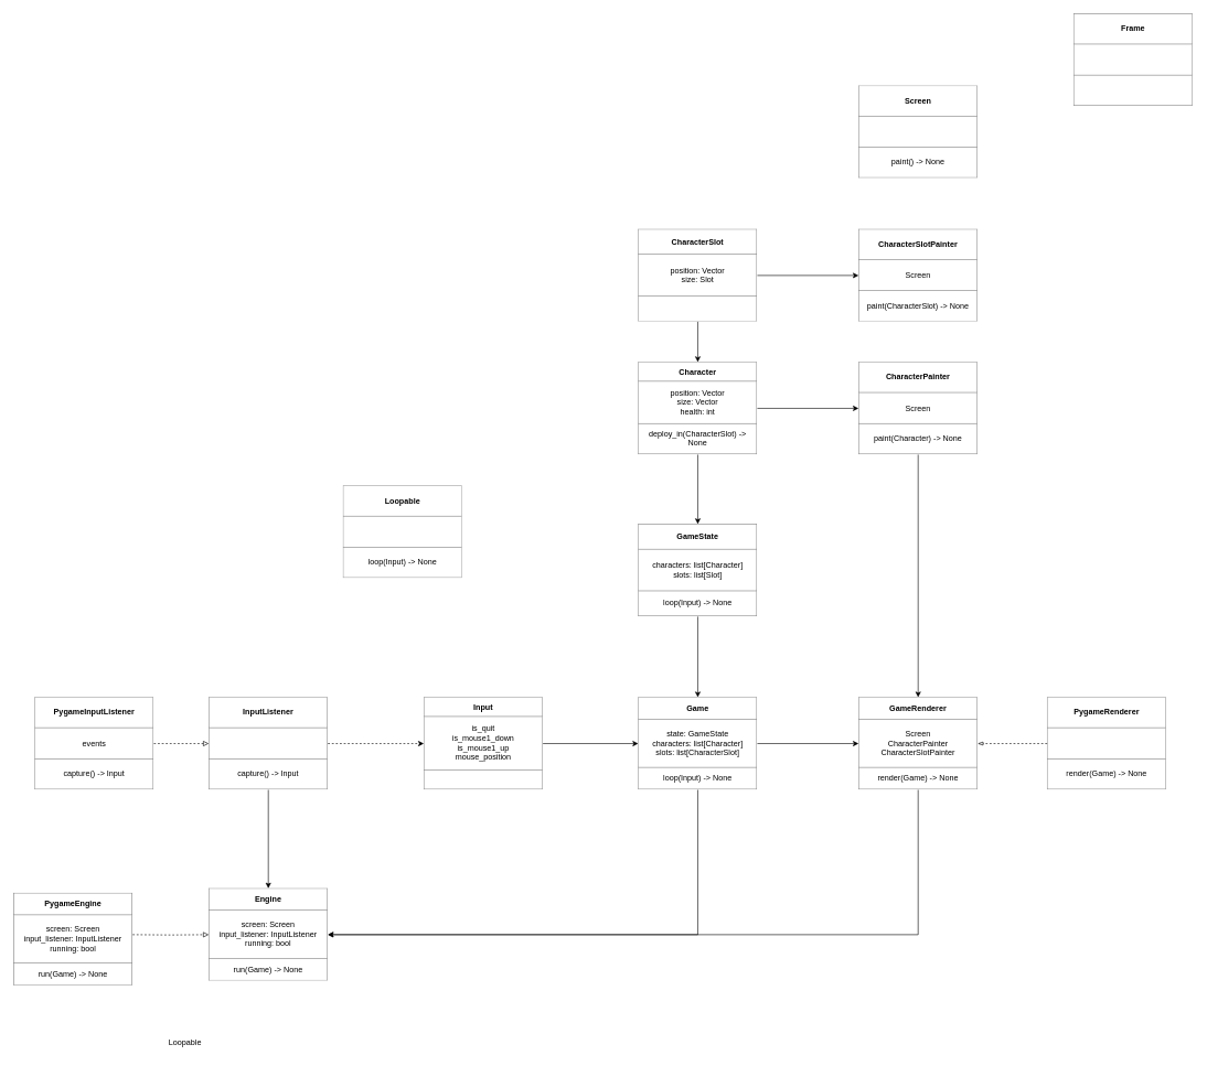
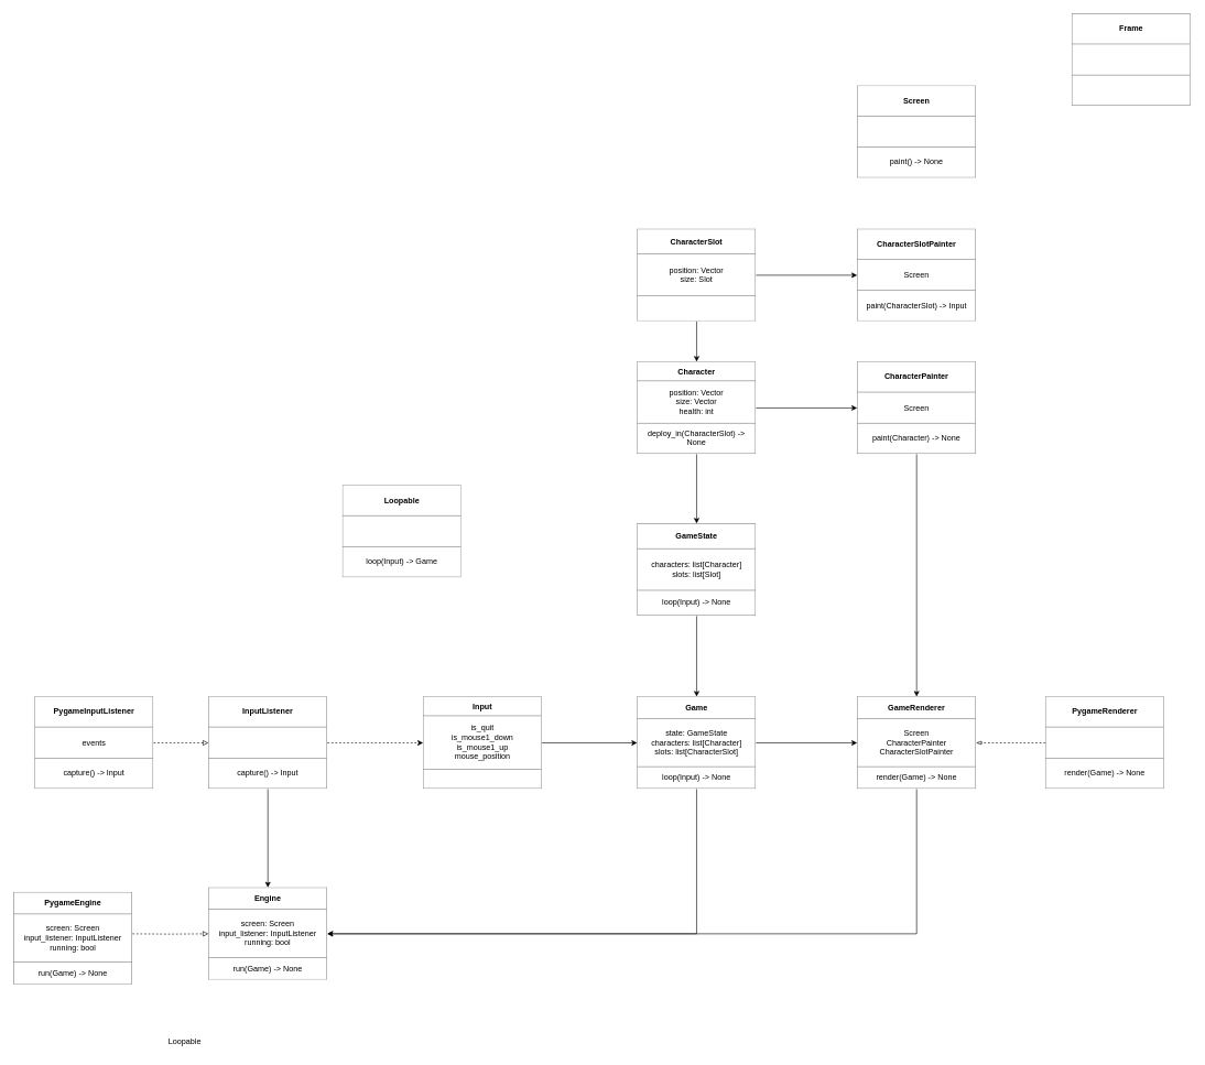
  <mxCell id="0" />
  <mxCell id="1" parent="0" />
  <mxCell id="2" style="edgeStyle=orthogonalEdgeStyle;rounded=0;orthogonalLoop=1;jettySize=auto;html=1;" edge="1" parent="1" source="3" target="11"><mxGeometry relative="1" as="geometry" /></mxCell>
  <mxCell id="3" value="&lt;table border=&quot;1&quot; width=&quot;100%&quot; height=&quot;100%&quot; cellpadding=&quot;4&quot; style=&quot;width:100%;height:100%;border-collapse:collapse;&quot;&gt;&lt;tbody&gt;&lt;tr&gt;&lt;th align=&quot;center&quot;&gt;Input&lt;/th&gt;&lt;/tr&gt;&lt;tr&gt;&lt;td align=&quot;center&quot;&gt;is_quit&lt;br&gt;is_mouse1_down&lt;br&gt;is_mouse1_up&lt;br&gt;mouse_position&lt;/td&gt;&lt;/tr&gt;&lt;tr&gt;&lt;td align=&quot;center&quot;&gt;&lt;br&gt;&lt;/td&gt;&lt;/tr&gt;&lt;/tbody&gt;&lt;/table&gt;" style="text;html=1;whiteSpace=wrap;strokeColor=none;fillColor=none;overflow=fill;" vertex="1" parent="1"><mxGeometry x="640" y="1054" width="180" height="140" as="geometry" /></mxCell>
  <mxCell id="4" style="edgeStyle=orthogonalEdgeStyle;rounded=0;orthogonalLoop=1;jettySize=auto;html=1;dashed=1;" edge="1" parent="1" source="6" target="3"><mxGeometry relative="1" as="geometry" /></mxCell>
  <mxCell id="5" style="edgeStyle=orthogonalEdgeStyle;rounded=0;orthogonalLoop=1;jettySize=auto;html=1;" edge="1" parent="1" source="6" target="14"><mxGeometry relative="1" as="geometry" /></mxCell>
  <mxCell id="6" value="&lt;table border=&quot;1&quot; width=&quot;100%&quot; height=&quot;100%&quot; cellpadding=&quot;4&quot; style=&quot;width:100%;height:100%;border-collapse:collapse;&quot;&gt;&lt;tbody&gt;&lt;tr&gt;&lt;th align=&quot;center&quot;&gt;InputListener&lt;/th&gt;&lt;/tr&gt;&lt;tr&gt;&lt;td align=&quot;center&quot;&gt;&lt;br&gt;&lt;/td&gt;&lt;/tr&gt;&lt;tr&gt;&lt;td align=&quot;center&quot;&gt;capture() -&amp;gt; Input&lt;/td&gt;&lt;/tr&gt;&lt;/tbody&gt;&lt;/table&gt;" style="text;html=1;whiteSpace=wrap;strokeColor=none;fillColor=none;overflow=fill;" vertex="1" parent="1"><mxGeometry x="315" y="1054" width="180" height="140" as="geometry" /></mxCell>
  <mxCell id="7" style="edgeStyle=orthogonalEdgeStyle;rounded=0;orthogonalLoop=1;jettySize=auto;html=1;endArrow=block;endFill=0;dashed=1;" edge="1" parent="1" source="8" target="6"><mxGeometry relative="1" as="geometry" /></mxCell>
  <mxCell id="8" value="&lt;table border=&quot;1&quot; width=&quot;100%&quot; height=&quot;100%&quot; cellpadding=&quot;4&quot; style=&quot;width:100%;height:100%;border-collapse:collapse;&quot;&gt;&lt;tbody&gt;&lt;tr&gt;&lt;th align=&quot;center&quot;&gt;PygameInputListener&lt;/th&gt;&lt;/tr&gt;&lt;tr&gt;&lt;td align=&quot;center&quot;&gt;events&lt;/td&gt;&lt;/tr&gt;&lt;tr&gt;&lt;td align=&quot;center&quot;&gt;capture() -&amp;gt; Input&lt;/td&gt;&lt;/tr&gt;&lt;/tbody&gt;&lt;/table&gt;" style="text;html=1;whiteSpace=wrap;strokeColor=none;fillColor=none;overflow=fill;" vertex="1" parent="1"><mxGeometry x="52" y="1054" width="180" height="140" as="geometry" /></mxCell>
  <mxCell id="9" style="edgeStyle=orthogonalEdgeStyle;rounded=0;orthogonalLoop=1;jettySize=auto;html=1;entryX=0;entryY=0.5;entryDx=0;entryDy=0;" edge="1" parent="1" source="11" target="29"><mxGeometry relative="1" as="geometry"><mxPoint x="1054" y="1423" as="targetPoint" /></mxGeometry></mxCell>
  <mxCell id="10" style="edgeStyle=orthogonalEdgeStyle;rounded=0;orthogonalLoop=1;jettySize=auto;html=1;entryX=1;entryY=0.5;entryDx=0;entryDy=0;" edge="1" parent="1" source="11" target="14"><mxGeometry relative="1" as="geometry"><Array as="points"><mxPoint x="1054" y="1413" /></Array></mxGeometry></mxCell>
  <mxCell id="11" value="&lt;table border=&quot;1&quot; width=&quot;100%&quot; height=&quot;100%&quot; cellpadding=&quot;4&quot; style=&quot;width:100%;height:100%;border-collapse:collapse;&quot;&gt;&lt;tbody&gt;&lt;tr&gt;&lt;th align=&quot;center&quot;&gt;Game&lt;/th&gt;&lt;/tr&gt;&lt;tr&gt;&lt;td align=&quot;center&quot;&gt;state: GameState&lt;br&gt;characters: list[Character]&lt;br&gt;slots: list[CharacterSlot]&lt;/td&gt;&lt;/tr&gt;&lt;tr&gt;&lt;td align=&quot;center&quot;&gt;loop(Input) -&amp;gt; None&lt;/td&gt;&lt;/tr&gt;&lt;/tbody&gt;&lt;/table&gt;" style="text;html=1;whiteSpace=wrap;strokeColor=none;fillColor=none;overflow=fill;" vertex="1" parent="1"><mxGeometry x="964" y="1054" width="180" height="140" as="geometry" /></mxCell>
  <mxCell id="12" style="edgeStyle=orthogonalEdgeStyle;rounded=0;orthogonalLoop=1;jettySize=auto;html=1;exitX=0;exitY=0.5;exitDx=0;exitDy=0;endArrow=blockThin;endFill=0;dashed=1;entryX=1;entryY=0.5;entryDx=0;entryDy=0;" edge="1" parent="1" source="13" target="29"><mxGeometry relative="1" as="geometry"><mxPoint x="1144" y="1413" as="targetPoint" /></mxGeometry></mxCell>
  <mxCell id="13" value="&lt;table border=&quot;1&quot; width=&quot;100%&quot; height=&quot;100%&quot; cellpadding=&quot;4&quot; style=&quot;width:100%;height:100%;border-collapse:collapse;&quot;&gt;&lt;tbody&gt;&lt;tr&gt;&lt;th align=&quot;center&quot;&gt;PygameRenderer&lt;/th&gt;&lt;/tr&gt;&lt;tr&gt;&lt;td align=&quot;center&quot;&gt;&lt;br&gt;&lt;/td&gt;&lt;/tr&gt;&lt;tr&gt;&lt;td align=&quot;center&quot;&gt;render(Game) -&amp;gt; None&lt;/td&gt;&lt;/tr&gt;&lt;/tbody&gt;&lt;/table&gt;" style="text;html=1;whiteSpace=wrap;strokeColor=none;fillColor=none;overflow=fill;" vertex="1" parent="1"><mxGeometry x="1582" y="1054" width="180" height="140" as="geometry" /></mxCell>
  <mxCell id="14" value="&lt;table border=&quot;1&quot; width=&quot;100%&quot; height=&quot;100%&quot; cellpadding=&quot;4&quot; style=&quot;width:100%;height:100%;border-collapse:collapse;&quot;&gt;&lt;tbody&gt;&lt;tr&gt;&lt;th align=&quot;center&quot;&gt;Engine&lt;/th&gt;&lt;/tr&gt;&lt;tr&gt;&lt;td align=&quot;center&quot;&gt;screen: Screen&lt;br&gt;input_listener: InputListener&lt;br&gt;running: bool&lt;/td&gt;&lt;/tr&gt;&lt;tr&gt;&lt;td align=&quot;center&quot;&gt;run(Game) -&amp;gt; None&lt;/td&gt;&lt;/tr&gt;&lt;/tbody&gt;&lt;/table&gt;" style="text;html=1;whiteSpace=wrap;strokeColor=none;fillColor=none;overflow=fill;" vertex="1" parent="1"><mxGeometry x="315" y="1343" width="180" height="140" as="geometry" /></mxCell>
  <mxCell id="15" style="edgeStyle=orthogonalEdgeStyle;rounded=0;orthogonalLoop=1;jettySize=auto;html=1;" edge="1" parent="1" source="17" target="25"><mxGeometry relative="1" as="geometry" /></mxCell>
  <mxCell id="16" style="edgeStyle=orthogonalEdgeStyle;rounded=0;orthogonalLoop=1;jettySize=auto;html=1;" edge="1" parent="1" source="17" target="22"><mxGeometry relative="1" as="geometry" /></mxCell>
  <mxCell id="17" value="&lt;table border=&quot;1&quot; width=&quot;100%&quot; height=&quot;100%&quot; cellpadding=&quot;4&quot; style=&quot;width:100%;height:100%;border-collapse:collapse;&quot;&gt;&lt;tbody&gt;&lt;tr&gt;&lt;th align=&quot;center&quot;&gt;Character&lt;/th&gt;&lt;/tr&gt;&lt;tr&gt;&lt;td align=&quot;center&quot;&gt;position: Vector&lt;br&gt;size: Vector&lt;br&gt;health: int&lt;/td&gt;&lt;/tr&gt;&lt;tr&gt;&lt;td align=&quot;center&quot;&gt;deploy_in(CharacterSlot) -&amp;gt; None&lt;/td&gt;&lt;/tr&gt;&lt;/tbody&gt;&lt;/table&gt;" style="text;html=1;whiteSpace=wrap;strokeColor=none;fillColor=none;overflow=fill;" vertex="1" parent="1"><mxGeometry x="964" y="547" width="180" height="140" as="geometry" /></mxCell>
  <mxCell id="18" style="edgeStyle=orthogonalEdgeStyle;rounded=0;orthogonalLoop=1;jettySize=auto;html=1;" edge="1" parent="1" source="20" target="17"><mxGeometry relative="1" as="geometry" /></mxCell>
  <mxCell id="19" style="edgeStyle=orthogonalEdgeStyle;rounded=0;orthogonalLoop=1;jettySize=auto;html=1;" edge="1" parent="1" source="20" target="23"><mxGeometry relative="1" as="geometry" /></mxCell>
  <mxCell id="20" value="&lt;table border=&quot;1&quot; width=&quot;100%&quot; height=&quot;100%&quot; cellpadding=&quot;4&quot; style=&quot;width:100%;height:100%;border-collapse:collapse;&quot;&gt;&lt;tbody&gt;&lt;tr&gt;&lt;th align=&quot;center&quot;&gt;CharacterSlot&lt;/th&gt;&lt;/tr&gt;&lt;tr&gt;&lt;td align=&quot;center&quot;&gt;position: Vector&lt;br&gt;size: Slot&lt;br&gt;&lt;/td&gt;&lt;/tr&gt;&lt;tr&gt;&lt;td align=&quot;center&quot;&gt;&lt;br&gt;&lt;/td&gt;&lt;/tr&gt;&lt;/tbody&gt;&lt;/table&gt;" style="text;html=1;whiteSpace=wrap;strokeColor=none;fillColor=none;overflow=fill;" vertex="1" parent="1"><mxGeometry x="964" y="346" width="180" height="140" as="geometry" /></mxCell>
  <mxCell id="21" style="edgeStyle=orthogonalEdgeStyle;rounded=0;orthogonalLoop=1;jettySize=auto;html=1;entryX=0.5;entryY=0;entryDx=0;entryDy=0;" edge="1" parent="1" source="22" target="29"><mxGeometry relative="1" as="geometry" /></mxCell>
  <mxCell id="22" value="&lt;table border=&quot;1&quot; width=&quot;100%&quot; height=&quot;100%&quot; cellpadding=&quot;4&quot; style=&quot;width:100%;height:100%;border-collapse:collapse;&quot;&gt;&lt;tbody&gt;&lt;tr&gt;&lt;th align=&quot;center&quot;&gt;CharacterPainter&lt;/th&gt;&lt;/tr&gt;&lt;tr&gt;&lt;td align=&quot;center&quot;&gt;Screen&lt;/td&gt;&lt;/tr&gt;&lt;tr&gt;&lt;td align=&quot;center&quot;&gt;paint(Character) -&amp;gt; None&lt;/td&gt;&lt;/tr&gt;&lt;/tbody&gt;&lt;/table&gt;" style="text;html=1;whiteSpace=wrap;strokeColor=none;fillColor=none;overflow=fill;" vertex="1" parent="1"><mxGeometry x="1297" y="547" width="180" height="140" as="geometry" /></mxCell>
- <mxCell id="23" value="&lt;table border=&quot;1&quot; width=&quot;100%&quot; height=&quot;100%&quot; cellpadding=&quot;4&quot; style=&quot;width:100%;height:100%;border-collapse:collapse;&quot;&gt;&lt;tbody&gt;&lt;tr&gt;&lt;th align=&quot;center&quot;&gt;CharacterSlotPainter&lt;/th&gt;&lt;/tr&gt;&lt;tr&gt;&lt;td align=&quot;center&quot;&gt;Screen&lt;/td&gt;&lt;/tr&gt;&lt;tr&gt;&lt;td align=&quot;center&quot;&gt;paint(CharacterSlot) -&amp;gt; None&lt;/td&gt;&lt;/tr&gt;&lt;/tbody&gt;&lt;/table&gt;" style="text;html=1;whiteSpace=wrap;strokeColor=none;fillColor=none;overflow=fill;" vertex="1" parent="1"><mxGeometry x="1297" y="346" width="180" height="140" as="geometry" /></mxCell>
+ <mxCell id="23" value="&lt;table border=&quot;1&quot; width=&quot;100%&quot; height=&quot;100%&quot; cellpadding=&quot;4&quot; style=&quot;width:100%;height:100%;border-collapse:collapse;&quot;&gt;&lt;tbody&gt;&lt;tr&gt;&lt;th align=&quot;center&quot;&gt;CharacterSlotPainter&lt;/th&gt;&lt;/tr&gt;&lt;tr&gt;&lt;td align=&quot;center&quot;&gt;Screen&lt;/td&gt;&lt;/tr&gt;&lt;tr&gt;&lt;td align=&quot;center&quot;&gt;paint(CharacterSlot) -&amp;gt; Input&lt;/td&gt;&lt;/tr&gt;&lt;/tbody&gt;&lt;/table&gt;" style="text;html=1;whiteSpace=wrap;strokeColor=none;fillColor=none;overflow=fill;" vertex="1" parent="1"><mxGeometry x="1297" y="346" width="180" height="140" as="geometry" /></mxCell>
  <mxCell id="24" style="edgeStyle=orthogonalEdgeStyle;rounded=0;orthogonalLoop=1;jettySize=auto;html=1;entryX=0.5;entryY=0;entryDx=0;entryDy=0;" edge="1" parent="1" source="25" target="11"><mxGeometry relative="1" as="geometry" /></mxCell>
  <mxCell id="25" value="&lt;table border=&quot;1&quot; width=&quot;100%&quot; height=&quot;100%&quot; cellpadding=&quot;4&quot; style=&quot;width:100%;height:100%;border-collapse:collapse;&quot;&gt;&lt;tbody&gt;&lt;tr&gt;&lt;th align=&quot;center&quot;&gt;GameState&lt;/th&gt;&lt;/tr&gt;&lt;tr&gt;&lt;td align=&quot;center&quot;&gt;characters: list[Character]&lt;br&gt;slots: list[Slot]&lt;/td&gt;&lt;/tr&gt;&lt;tr&gt;&lt;td align=&quot;center&quot;&gt;loop(Input) -&amp;gt; None&lt;/td&gt;&lt;/tr&gt;&lt;/tbody&gt;&lt;/table&gt;" style="text;html=1;whiteSpace=wrap;strokeColor=none;fillColor=none;overflow=fill;" vertex="1" parent="1"><mxGeometry x="964" y="792" width="180" height="140" as="geometry" /></mxCell>
  <mxCell id="26" style="edgeStyle=orthogonalEdgeStyle;rounded=0;orthogonalLoop=1;jettySize=auto;html=1;entryX=0;entryY=0.5;entryDx=0;entryDy=0;endArrow=block;endFill=0;dashed=1;" edge="1" parent="1" target="14"><mxGeometry relative="1" as="geometry"><mxPoint x="200" y="1413" as="sourcePoint" /></mxGeometry></mxCell>
  <mxCell id="27" value="&lt;table border=&quot;1&quot; width=&quot;100%&quot; height=&quot;100%&quot; cellpadding=&quot;4&quot; style=&quot;width:100%;height:100%;border-collapse:collapse;&quot;&gt;&lt;tbody&gt;&lt;tr&gt;&lt;th align=&quot;center&quot;&gt;PygameEngine&lt;/th&gt;&lt;/tr&gt;&lt;tr&gt;&lt;td align=&quot;center&quot;&gt;screen: Screen&lt;br&gt;input_listener: InputListener&lt;br&gt;running: bool&lt;/td&gt;&lt;/tr&gt;&lt;tr&gt;&lt;td align=&quot;center&quot;&gt;run(Game) -&amp;gt; None&lt;/td&gt;&lt;/tr&gt;&lt;/tbody&gt;&lt;/table&gt;" style="text;html=1;whiteSpace=wrap;strokeColor=none;fillColor=none;overflow=fill;" vertex="1" parent="1"><mxGeometry x="20" y="1350" width="180" height="140" as="geometry" /></mxCell>
  <mxCell id="28" style="edgeStyle=orthogonalEdgeStyle;rounded=0;orthogonalLoop=1;jettySize=auto;html=1;entryX=1;entryY=0.5;entryDx=0;entryDy=0;" edge="1" parent="1" source="29" target="14"><mxGeometry relative="1" as="geometry"><Array as="points"><mxPoint x="1387" y="1413" /></Array></mxGeometry></mxCell>
  <mxCell id="29" value="&lt;table border=&quot;1&quot; width=&quot;100%&quot; height=&quot;100%&quot; cellpadding=&quot;4&quot; style=&quot;width:100%;height:100%;border-collapse:collapse;&quot;&gt;&lt;tbody&gt;&lt;tr&gt;&lt;th align=&quot;center&quot;&gt;GameRenderer&lt;/th&gt;&lt;/tr&gt;&lt;tr&gt;&lt;td align=&quot;center&quot;&gt;Screen&lt;br&gt;CharacterPainter&lt;br&gt;CharacterSlotPainter&lt;/td&gt;&lt;/tr&gt;&lt;tr&gt;&lt;td align=&quot;center&quot;&gt;render(Game) -&amp;gt; None&lt;/td&gt;&lt;/tr&gt;&lt;/tbody&gt;&lt;/table&gt;" style="text;html=1;whiteSpace=wrap;strokeColor=none;fillColor=none;overflow=fill;" vertex="1" parent="1"><mxGeometry x="1297" y="1054" width="180" height="140" as="geometry" /></mxCell>
  <mxCell id="30" value="&lt;table border=&quot;1&quot; width=&quot;100%&quot; height=&quot;100%&quot; cellpadding=&quot;4&quot; style=&quot;width:100%;height:100%;border-collapse:collapse;&quot;&gt;&lt;tbody&gt;&lt;tr&gt;&lt;th align=&quot;center&quot;&gt;Screen&lt;/th&gt;&lt;/tr&gt;&lt;tr&gt;&lt;td align=&quot;center&quot;&gt;&lt;br&gt;&lt;/td&gt;&lt;/tr&gt;&lt;tr&gt;&lt;td align=&quot;center&quot;&gt;paint() -&amp;gt; None&lt;/td&gt;&lt;/tr&gt;&lt;/tbody&gt;&lt;/table&gt;" style="text;html=1;whiteSpace=wrap;strokeColor=none;fillColor=none;overflow=fill;" vertex="1" parent="1"><mxGeometry x="1297" y="129" width="180" height="140" as="geometry" /></mxCell>
  <mxCell id="31" value="&lt;table border=&quot;1&quot; width=&quot;100%&quot; height=&quot;100%&quot; cellpadding=&quot;4&quot; style=&quot;width:100%;height:100%;border-collapse:collapse;&quot;&gt;&lt;tbody&gt;&lt;tr&gt;&lt;th align=&quot;center&quot;&gt;Frame&lt;/th&gt;&lt;/tr&gt;&lt;tr&gt;&lt;td align=&quot;center&quot;&gt;&lt;br&gt;&lt;/td&gt;&lt;/tr&gt;&lt;tr&gt;&lt;td align=&quot;center&quot;&gt;&lt;br&gt;&lt;/td&gt;&lt;/tr&gt;&lt;/tbody&gt;&lt;/table&gt;" style="text;html=1;whiteSpace=wrap;strokeColor=none;fillColor=none;overflow=fill;" vertex="1" parent="1"><mxGeometry x="1622" y="20" width="180" height="140" as="geometry" /></mxCell>
  <mxCell id="32" value="Loopable" style="text;html=1;align=center;verticalAlign=middle;resizable=0;points=[];autosize=1;strokeColor=none;fillColor=none;" vertex="1" parent="1"><mxGeometry x="245" y="1564" width="67" height="26" as="geometry" /></mxCell>
- <mxCell id="33" value="&lt;table border=&quot;1&quot; width=&quot;100%&quot; height=&quot;100%&quot; cellpadding=&quot;4&quot; style=&quot;width:100%;height:100%;border-collapse:collapse;&quot;&gt;&lt;tbody&gt;&lt;tr&gt;&lt;th align=&quot;center&quot;&gt;Loopable&lt;/th&gt;&lt;/tr&gt;&lt;tr&gt;&lt;td align=&quot;center&quot;&gt;&lt;br&gt;&lt;/td&gt;&lt;/tr&gt;&lt;tr&gt;&lt;td align=&quot;center&quot;&gt;loop(Input) -&amp;gt; None&lt;/td&gt;&lt;/tr&gt;&lt;/tbody&gt;&lt;/table&gt;" style="text;html=1;whiteSpace=wrap;strokeColor=none;fillColor=none;overflow=fill;" vertex="1" parent="1"><mxGeometry x="518" y="734" width="180" height="140" as="geometry" /></mxCell>
+ <mxCell id="33" value="&lt;table border=&quot;1&quot; width=&quot;100%&quot; height=&quot;100%&quot; cellpadding=&quot;4&quot; style=&quot;width:100%;height:100%;border-collapse:collapse;&quot;&gt;&lt;tbody&gt;&lt;tr&gt;&lt;th align=&quot;center&quot;&gt;Loopable&lt;/th&gt;&lt;/tr&gt;&lt;tr&gt;&lt;td align=&quot;center&quot;&gt;&lt;br&gt;&lt;/td&gt;&lt;/tr&gt;&lt;tr&gt;&lt;td align=&quot;center&quot;&gt;loop(Input) -&amp;gt; Game&lt;/td&gt;&lt;/tr&gt;&lt;/tbody&gt;&lt;/table&gt;" style="text;html=1;whiteSpace=wrap;strokeColor=none;fillColor=none;overflow=fill;" vertex="1" parent="1"><mxGeometry x="518" y="734" width="180" height="140" as="geometry" /></mxCell>
